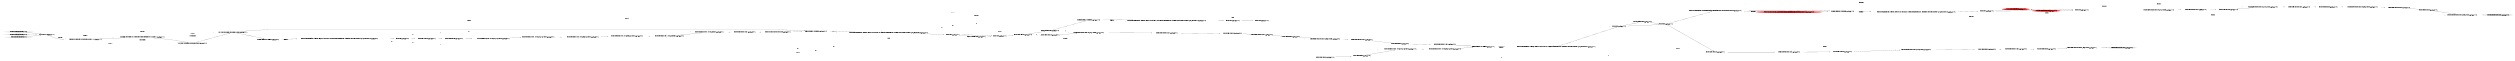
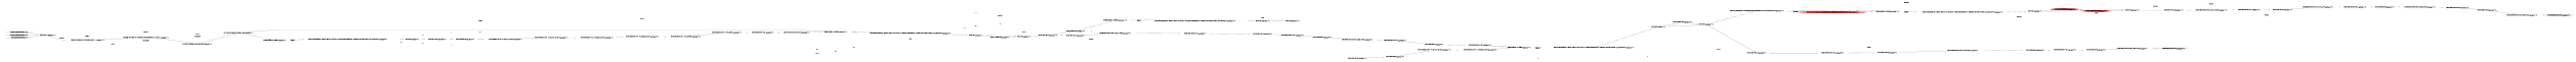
  digraph {
    fontname=Lato
    rankdir=LR
    node [fillcolor=white fontname=Lato shape=ellipse style=filled]
    edge [fontname=Lato style=bold]
    n1 [label="testHarness3.setProcessingTime(30L)@@@39@@@['1', '1', '0']"]
    n2 [label="assertThat(extractResult(testHarness3),contains(\"ON_PROC_TIME:HELLO\"))@@@40@@@['1', '1', '0']"]
    n3 [label="assertTrue(extractResult(testHarness3).isEmpty())@@@41@@@['1', '1', '0']"]
    n4 [label="testHarness1.setProcessingTime(20L)@@@34@@@['0', '0', '1']"]
    n5 [label="assertTrue(extractResult(testHarness1).isEmpty())@@@35@@@['0', '0', '1']"]
    n6 [label="TestOperator testOperator2 = new TestOperator()@@@36@@@['1', '1', '1']"]
    n7 [label="testHarness.processElement(new Tuple2<>(key2,\"SET_EVENT_TIME_TIMER:20\"),0)@@@14@@@['0', '0', '1']"]
    n8 [label="testHarness.processElement(new Tuple2<>(key1,\"SET_PROC_TIME_TIMER:10\"),0)@@@15@@@['0', '0', '1']"]
    n9 [label="testHarness.processElement(new Tuple2<>(key2,\"SET_PROC_TIME_TIMER:20\"),0)@@@16@@@['0', '0', '1']"]
    n10 [label="testHarness3.setProcessingTime(40L)@@@42@@@['1', '1', '0']"]
    n11 [label="assertThat(extractResult(testHarness3),contains(\"ON_PROC_TIME:CIAO\"))@@@43@@@['1', '1', '0']"]
    n12 [fillcolor=lightgray label="assertTrue(extractResult(testHarness3).isEmpty())@@@44@@@['1', '1', '0']"]
    n13 [label="assertThat(extractResult(testHarness3),contains(\"ON_EVENT_TIME:CIAO\"))@@@37@@@['1', '1', '0']"]
    n14 [label="assertTrue(extractResult(testHarness3).isEmpty())@@@38@@@['1', '1', '0']"]
    n15 [label="testHarness2.processWatermark(10L)@@@41@@@['0', '0', '1']"]
    n16 [label="assertTrue(extractResult(testHarness2).isEmpty())@@@42@@@['0', '0', '1']"]
    n17 [label="testHarness2.processWatermark(20L)@@@43@@@['0', '0', '1']"]
    n18 [label="assertTrue(extractResult(testHarness).isEmpty())@@@19@@@['0', '0', '1']"]
    n19 [label="OperatorSubtaskState snapshot = testHarness.snapshot(0,0)@@@20@@@['0', '0', '1']"]
    n20 [label="testHarness2.initializeState(snapshot)@@@39@@@['0', '0', '1']"]
    n21 [label="TestOperator testOperator1 = new TestOperator()@@@21@@@['1', '1', '1']"]
    n22 [label="testHarness1.initializeState(snapshot)@@@24@@@['0', '0', '1']"]
    n23 [label="testHarness1.processElement(new Tuple2<>(key1,\"SET_EVENT_TIME_TIMER:30\"),0)@@@20@@@['1', '1', '0']"]
    n24 [label="testHarness1.processElement(new Tuple2<>(key1,\"SET_PROC_TIME_TIMER:30\"),0)@@@21@@@['1', '1', '0']"]
    n25 [label="testHarness3.open()@@@32@@@['1', '1', '0']"]
+   n26 [label="testHarness3.processWatermark(30L)@@@33@@@['1', '1', '0']"]
    n27 [label="assertThat(extractResult(testHarness3),contains(\"ON_EVENT_TIME:HELLO\"))@@@34@@@['1', '1', '0']"]
    n28 [label="assertThat(extractResult(testHarness2),contains(\"ON_EVENT_TIME:CIAO\"))@@@44@@@['0', '0', '1']"]
    n29 [label="testHarness2.setProcessingTime(10L)@@@45@@@['0', '0', '1']"]
    n30 [label="KeyedOneInputStreamOperatorTestHarness<Integer,Tuple2<Integer,String>,String> testHarness2 = new KeyedOneInputStreamOperatorTestHarness<>(testOperator2,new TestKeySelector(),BasicTypeInfo.INT_TYPE_INFO,maxParallelism,2,1)@@@37@@@['1', '1', '1']"]
    n31 [label="assertThat(extractResult(testHarness2),contains(\"ON_PROC_TIME:CIAO\"))@@@48@@@['0', '0', '1']"]
    n32 [label="testHarness2.setup()@@@38@@@['1', '1', '1']"]
    n33 [fillcolor=lightgray label="assertTrue(extractResult(testHarness2).isEmpty())@@@49@@@['0', '0', '1']"]
    n34 [label="testHarness2.open()@@@40@@@['1', '1', '1']"]
    n35 [label="testHarness2.processWatermark(0L)@@@18@@@['1', '1', '0']"]
    n36 [label="testHarness2.setProcessingTime(0L)@@@19@@@['1', '1', '0']"]
    n37 [label="assertThat(extractResult(testHarness1),contains(\"ON_EVENT_TIME:HELLO\"))@@@27@@@['0', '0', '1']"]
    n38 [label="assertTrue(extractResult(testHarness1).isEmpty())@@@28@@@['0', '0', '1']"]
    n39 [label="testHarness1.processWatermark(20L)@@@29@@@['0', '0', '1']"]
    n40 [label="testHarness1.processWatermark(0L)@@@12@@@['1', '1', '0']"]
    n41 [label="testHarness1.setProcessingTime(0L)@@@13@@@['1', '1', '0']"]
    n42 [label="testHarness1.processWatermark(10L)@@@26@@@['0', '0', '1']"]
    n43 [label="TestOperator testOperator2 = new TestOperator()@@@14@@@['1', '1', '0']"]
    n44 [label="KeyedOneInputStreamOperatorTestHarness<Integer,Tuple2<Integer,String>,String> testHarness1 = new KeyedOneInputStreamOperatorTestHarness<>(testOperator1,new TestKeySelector(),BasicTypeInfo.INT_TYPE_INFO,maxParallelism,2,0)@@@22@@@['1', '1', '1']"]
    n45 [label="assertThat(extractResult(testHarness1),contains(\"ON_PROC_TIME:HELLO\"))@@@32@@@['0', '0', '1']"]
    n46 [label="testHarness1.setup()@@@23@@@['1', '1', '1']"]
    n47 [label="assertTrue(extractResult(testHarness1).isEmpty())@@@33@@@['0', '0', '1']"]
    n48 [label="testHarness1.open()@@@25@@@['1', '1', '1']"]
    n49 [label="testHarness2.setProcessingTime(20L)@@@47@@@['0', '0', '1']"]
    n50 [label="TestOperator testOperator3 = new TestOperator()@@@28@@@['1', '1', '0']"]
    n51 [label="KeyedOneInputStreamOperatorTestHarness<Integer,Tuple2<Integer,String>,String> testHarness3 = new KeyedOneInputStreamOperatorTestHarness<>(testOperator3,new TestKeySelector(),BasicTypeInfo.INT_TYPE_INFO,maxParallelism,1,0)@@@29@@@['1', '1', '0']"]
    n52 [label="testHarness3.setup()@@@30@@@['1', '1', '0']"]
    n53 [label="testHarness2.open()@@@17@@@['1', '1', '0']"]
    n54 [label="TestOperator testOperator = new TestOperator()@@@8@@@['0', '0', '1']"]
    n55 [label="KeyedOneInputStreamOperatorTestHarness<Integer,Tuple2<Integer,String>,String> testHarness = new KeyedOneInputStreamOperatorTestHarness<>(testOperator,new TestKeySelector(),BasicTypeInfo.INT_TYPE_INFO,maxParallelism,1,0)@@@9@@@['0', '0', '1']"]
    n56 [label="testHarness.open()@@@10@@@['0', '0', '1']"]
    n57 [fillcolor=red label="testHarness3.initializeState(initSubTaskState)@@@31@@@['0', '1', '0']"]
    n58 [fillcolor=red label="testHarness3.initializeState(repackagedState)@@@30@@@['1', '0', '0']"]
    n59 [label="testHarness.processWatermark(0L)@@@11@@@['0', '0', '1']"]
    n60 [label="assertTrue(extractResult(testHarness3).isEmpty())@@@35@@@['1', '1', '0']"]
    n61 [label="testHarness.processElement(new Tuple2<>(key1,\"SET_STATE:HELLO\"),0)@@@17@@@['0', '0', '1']"]
    n62 [label="testHarness.processElement(new Tuple2<>(key2,\"SET_STATE:CIAO\"),0)@@@18@@@['0', '0', '1']"]
    n63 [fillcolor=lightgray label="testStateAndTimerStateShufflingScalingDown['1', '0', '0']" shape=diamond]
    n64 [label="final int maxParallelism = 10@@@3@@@['1', '1', '1']"]
    n65 [fillcolor=red label="OperatorSubtaskState initSubTaskState = AbstractStreamOperatorTestHarness.repartitionOperatorState(repackagedState,maxParallelism,2,1,0)@@@27@@@['0', '1', '0']"]
    n66 [label="KeyGroupRange subKeyGroupRange1 = new KeyGroupRange(0,(maxParallelism / 2) - 1)@@@4@@@['1', '1', '1']"]
    n67 [label="KeyGroupRange subKeyGroupRange2 = new KeyGroupRange(subKeyGroupRange1.getEndKeyGroup() + 1,maxParallelism - 1)@@@5@@@['1', '1', '1']"]
    n68 [label="int key1 = getKeyInKeyGroupRange(subKeyGroupRange1,maxParallelism)@@@6@@@['1', '1', '1']"]
    n69 [label="int key2 = getKeyInKeyGroupRange(subKeyGroupRange2,maxParallelism)@@@7@@@['1', '1', '1']"]
    n70 [label="KeyedOneInputStreamOperatorTestHarness<Integer,Tuple2<Integer,String>,String> testHarness2 = new KeyedOneInputStreamOperatorTestHarness<>(testOperator2,new TestKeySelector(),BasicTypeInfo.INT_TYPE_INFO,maxParallelism,2,1)@@@15@@@['1', '1', '0']"]
    n71 [label="assertTrue(extractResult(testHarness2).isEmpty())@@@46@@@['0', '0', '1']"]
    n72 [label="testHarness.setProcessingTime(0L)@@@12@@@['0', '0', '1']"]
    n73 [label="testHarness.processElement(new Tuple2<>(key1,\"SET_EVENT_TIME_TIMER:10\"),0)@@@13@@@['0', '0', '1']"]
    n74 [label="testHarness2.setup()@@@16@@@['1', '1', '0']"]
    n75 [label="testHarness3.processWatermark(40L)@@@36@@@['1', '1', '0']"]
    n76 [label="OperatorSubtaskState repackagedState = AbstractStreamOperatorTestHarness.repackageState(testHarness1.snapshot(0,0),testHarness2.snapshot(0,0))@@@26@@@['1', '1', '0']"]
    n77 [label="testHarness1.setProcessingTime(10L)@@@31@@@['0', '0', '1']"]
    n78 [label="assertTrue(extractResult(testHarness1).isEmpty())@@@30@@@['0', '0', '1']"]
    n79 [fillcolor=lightgray label="testStateAndTimerStateShufflingScalingDown['0', '1', '0']" shape=diamond]
    n80 [fillcolor=lightgray label="testStateAndTimerStateShufflingScalingUp['0', '0', '1']" shape=diamond]
    n1 -> n2
    n2 -> n3
    n3 -> n10
    n4 -> n5
    n5 -> n6
    n6 -> n30
    n6 -> n30 [label=testOperator2 style=solid]
    n7 -> n8
    n8 -> n9
    n9 -> n61
    n10 -> n11
    n11 -> n12
    n13 -> n14
    n14 -> n1
    n15 -> n16
    n16 -> n17
    n17 -> n28
    n18 -> n19
    n19 -> n20 [label=snapshot style=solid]
    n19 -> n21
    n19 -> n22 [label=snapshot style=solid]
    n20 -> n34
    n21 -> n44
    n21 -> n44 [label=testOperator1 style=solid]
    n22 -> n48
    n23 -> n24
    n24 -> n6
+   n25 -> n26
+   n26 -> n27
    n27 -> n60
    n28 -> n29
    n29 -> n71
    n30 -> n28 [label=testHarness2 style=solid]
    n30 -> n31 [label=testHarness2 style=solid]
    n30 -> n32
    n31 -> n33
    n32 -> n20
    n32 -> n34
    n34 -> n15
    n34 -> n76
    n35 -> n15 [label=0 style=dashed]
    n35 -> n36
    n36 -> n16 [label=0 style=dashed]
    n36 -> n23
    n37 -> n38
    n38 -> n39
    n39 -> n78
    n40 -> n41
    n40 -> n42 [label=0 style=dashed]
    n41 -> n37 [label=0 style=dashed]
    n41 -> n43
    n42 -> n37
    n43 -> n70
    n43 -> n70 [label=testOperator2 style=solid]
    n44 -> n37 [label=testHarness1 style=solid]
    n44 -> n45 [label=testHarness1 style=solid]
    n44 -> n46
    n45 -> n47
    n46 -> n22
    n46 -> n48
    n47 -> n4
    n48 -> n40
    n48 -> n42 [style=dashed]
    n49 -> n31
    n50 -> n51
    n50 -> n51 [label=testOperator3 style=solid]
    n51 -> n2 [label=testHarness3 style=solid]
    n51 -> n11 [label=testHarness3 style=solid]
    n51 -> n13 [label=testHarness3 style=solid]
    n51 -> n27 [label=testHarness3 style=solid]
    n51 -> n52
    n52 -> n57
    n52 -> n58
    n54 -> n55 [label=testOperator style=solid]
    n54 -> n55
    n55 -> n56
    n56 -> n59
    n57 -> n25
    n58 -> n25
    n58 -> n57 [label=0 style=dashed]
    n59 -> n72
    n60 -> n75
    n61 -> n62
    n62 -> n18
    n63 -> n64
    n64 -> n30 [label=maxParallelism style=solid]
    n64 -> n44 [label=maxParallelism style=solid]
    n64 -> n51 [label=maxParallelism style=solid]
    n64 -> n55 [label=maxParallelism style=solid]
    n64 -> n65 [label=maxParallelism style=solid]
    n64 -> n66 [label=maxParallelism style=solid]
    n64 -> n66
    n64 -> n67 [label=maxParallelism style=solid]
    n64 -> n68 [label=maxParallelism style=solid]
    n64 -> n69 [label=maxParallelism style=solid]
    n64 -> n70 [label=maxParallelism style=solid]
    n65 -> n50
    n65 -> n57 [label=initSubTaskState style=solid]
    n66 -> n67
    n66 -> n68 [label=subKeyGroupRange1 style=solid]
    n67 -> n68
    n67 -> n69 [label=subKeyGroupRange2 style=solid]
    n68 -> n6 [label=key1 style=solid]
    n68 -> n8 [label=key1 style=solid]
    n68 -> n23 [label=key1 style=solid]
    n68 -> n24 [label=key1 style=solid]
    n68 -> n61 [label=key1 style=solid]
    n68 -> n69
    n68 -> n73 [label=key1 style=solid]
    n69 -> n7 [label=key2 style=solid]
    n69 -> n9 [label=key2 style=solid]
    n69 -> n21
    n69 -> n30 [label=key2 style=solid]
    n69 -> n32 [label=key2 style=solid]
    n69 -> n34 [label=key2 style=solid]
    n69 -> n54
    n69 -> n62 [label=key2 style=solid]
    n70 -> n74
    n71 -> n49
    n72 -> n73
    n73 -> n7
    n74 -> n53
    n75 -> n13
    n76 -> n50
    n76 -> n58 [label=repackagedState style=solid]
    n76 -> n65
    n76 -> n65 [label=repackagedState style=solid]
    n77 -> n45
    n78 -> n77
    n79 -> n64
    n80 -> n64
  }
